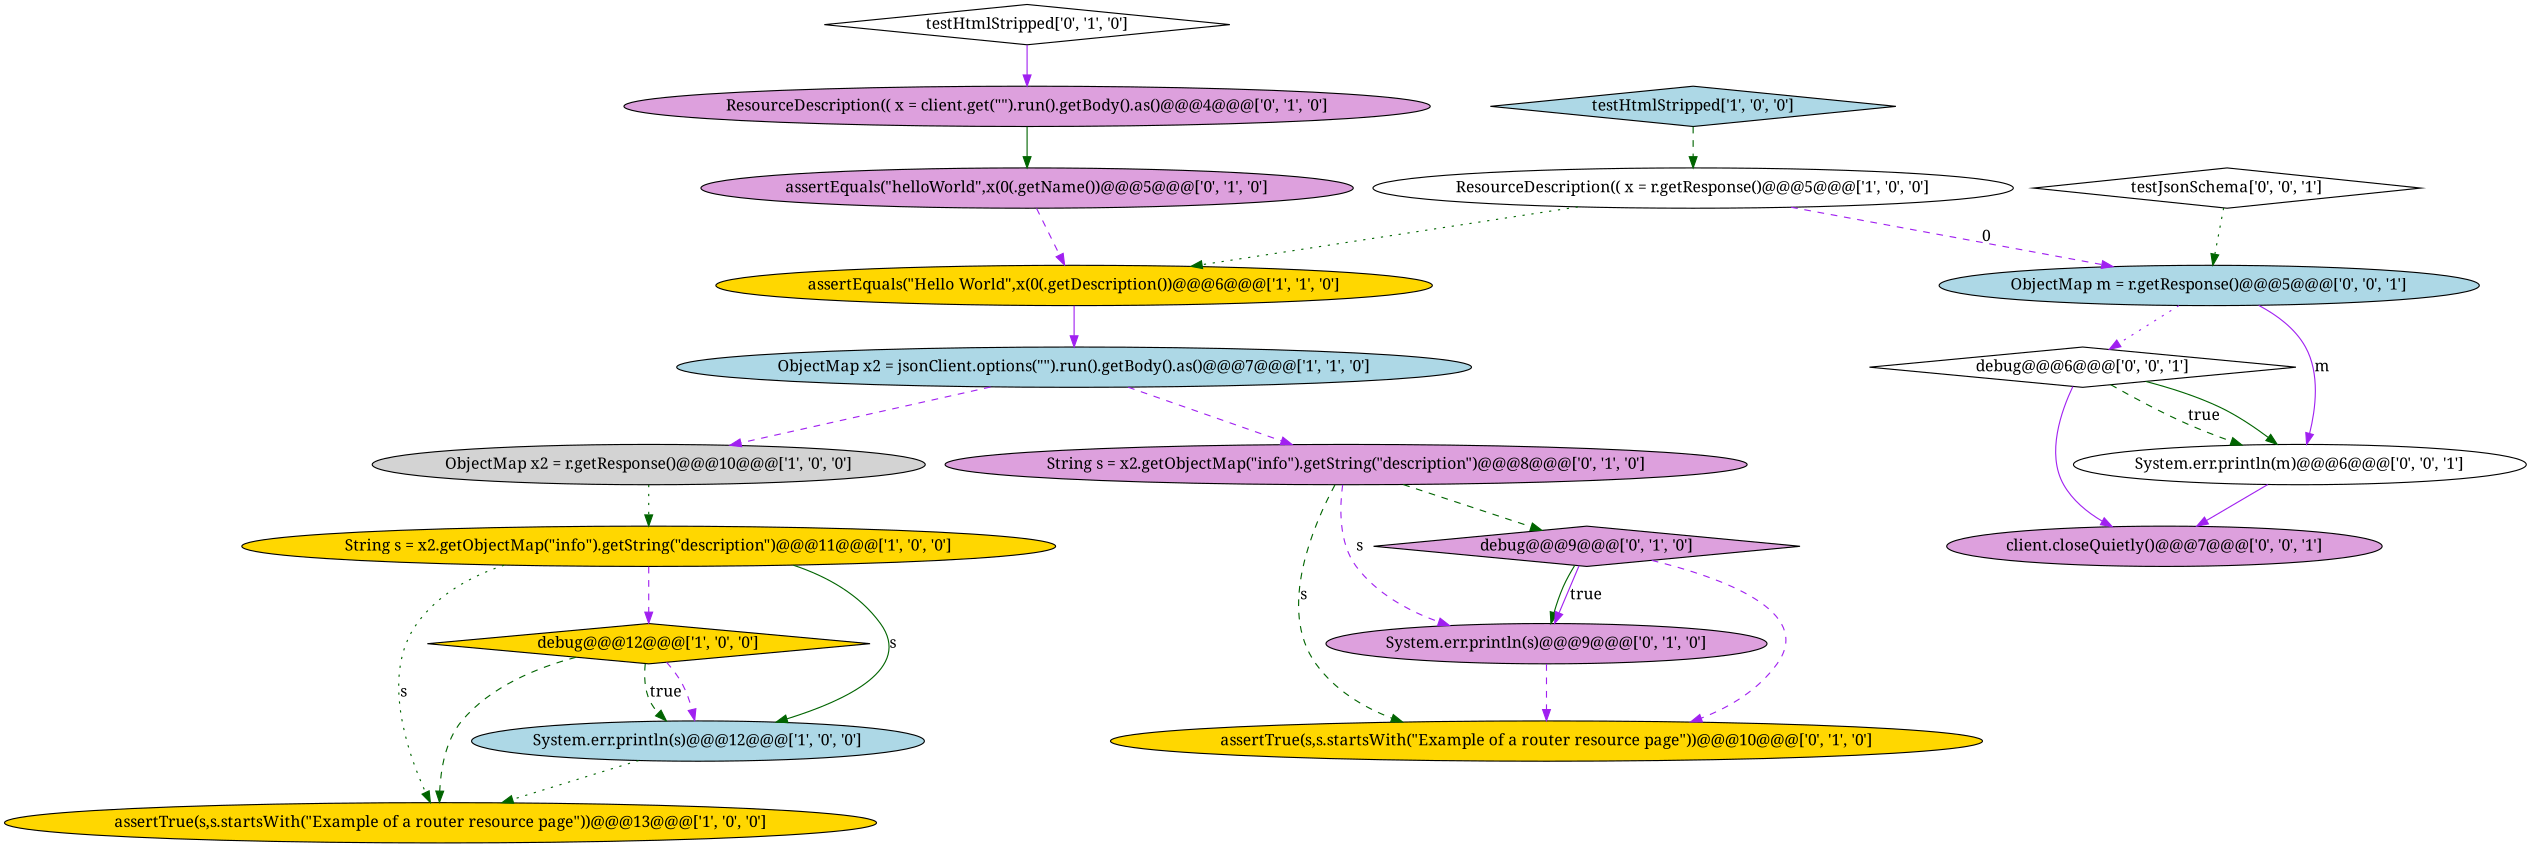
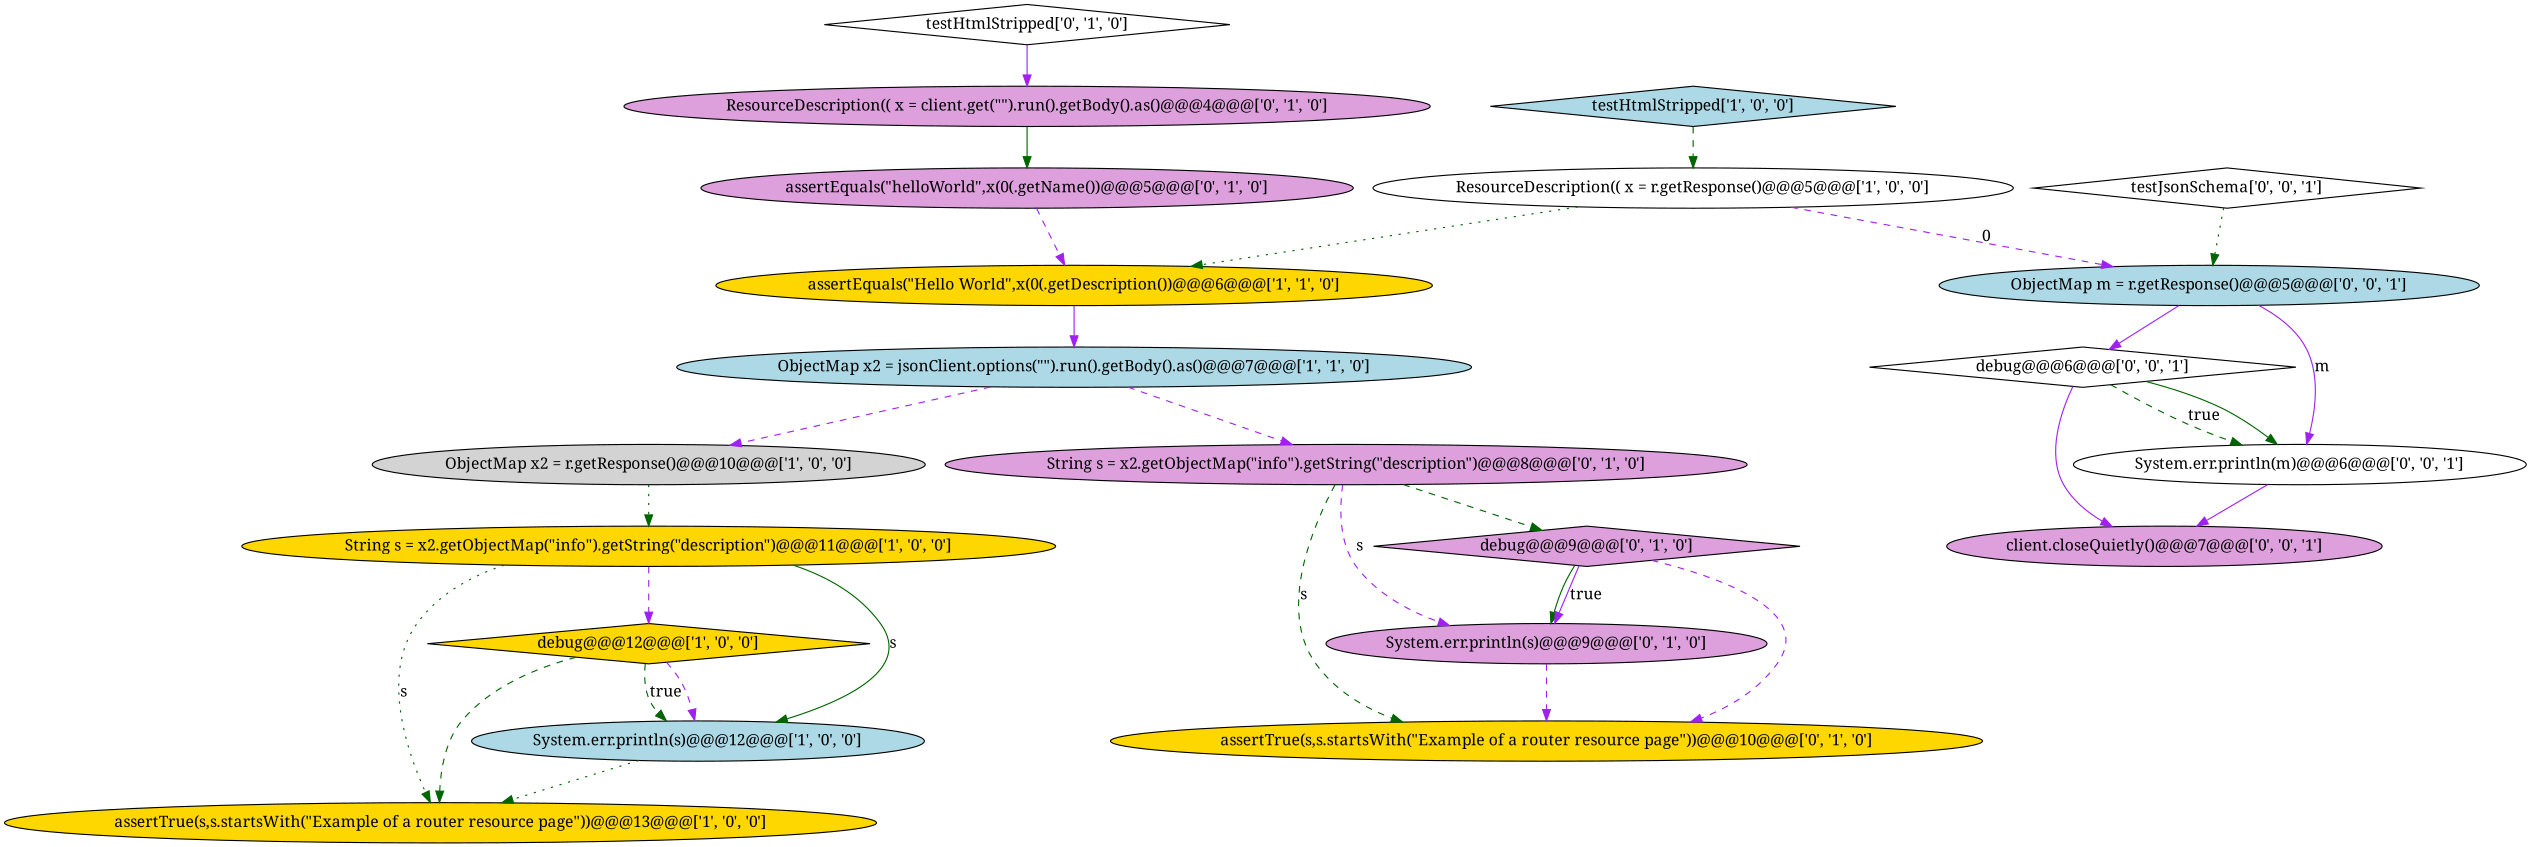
  digraph {
    fontname="Noto Serif"
    node [fillcolor=plum fontname="Noto Serif" shape=ellipse style=filled]
    edge [color=purple fontname="Noto Serif" style=dashed]
    n1 [fillcolor=lightblue label="ObjectMap x2 = jsonClient.options(\"\").run().getBody().as()@@@7@@@['1', '1', '0']"]
    n2 [fillcolor=lightgrey label="ObjectMap x2 = r.getResponse()@@@10@@@['1', '0', '0']"]
    n3 [label="String s = x2.getObjectMap(\"info\").getString(\"description\")@@@8@@@['0', '1', '0']"]
    n4 [fillcolor=gold label="String s = x2.getObjectMap(\"info\").getString(\"description\")@@@11@@@['1', '0', '0']"]
    n5 [label="System.err.println(s)@@@9@@@['0', '1', '0']"]
    n6 [fillcolor=gold label="assertTrue(s,s.startsWith(\"Example of a router resource page\"))@@@10@@@['0', '1', '0']"]
    n7 [label="debug@@@9@@@['0', '1', '0']" shape=diamond]
    n8 [fillcolor=gold label="assertEquals(\"Hello World\",x(0(.getDescription())@@@6@@@['1', '1', '0']"]
    n9 [fillcolor=white label="debug@@@6@@@['0', '0', '1']" shape=diamond]
    n10 [label="client.closeQuietly()@@@7@@@['0', '0', '1']"]
    n11 [fillcolor=white label="System.err.println(m)@@@6@@@['0', '0', '1']"]
    n12 [label="assertEquals(\"helloWorld\",x(0(.getName())@@@5@@@['0', '1', '0']"]
    n13 [fillcolor=gold label="assertTrue(s,s.startsWith(\"Example of a router resource page\"))@@@13@@@['1', '0', '0']"]
    n14 [fillcolor=gold label="debug@@@12@@@['1', '0', '0']" shape=diamond]
    n15 [fillcolor=lightblue label="System.err.println(s)@@@12@@@['1', '0', '0']"]
    n16 [fillcolor=lightblue label="ObjectMap m = r.getResponse()@@@5@@@['0', '0', '1']"]
    n17 [fillcolor=white label="testJsonSchema['0', '0', '1']" shape=diamond]
    n18 [fillcolor=white label="testHtmlStripped['0', '1', '0']" shape=diamond]
    n19 [label="ResourceDescription(( x = client.get(\"\").run().getBody().as()@@@4@@@['0', '1', '0']"]
    n20 [fillcolor=white label="ResourceDescription(( x = r.getResponse()@@@5@@@['1', '0', '0']"]
    n21 [fillcolor=lightblue label="testHtmlStripped['1', '0', '0']" shape=diamond]
    n1 -> n2
    n1 -> n3
    n2 -> n4 [color=darkgreen style=dotted]
    n3 -> n5 [label=s]
    n3 -> n6 [color=darkgreen label=s]
    n3 -> n7 [color=darkgreen]
    n4 -> n13 [color=darkgreen label=s style=dotted]
    n4 -> n14
    n4 -> n15 [color=darkgreen label=s style=solid]
    n5 -> n6
    n7 -> n5 [color=darkgreen style=solid]
    n7 -> n5 [label=true style=solid]
    n7 -> n6
    n8 -> n1 [style=solid]
    n9 -> n10 [style=solid]
    n9 -> n11 [color=darkgreen label=true]
    n9 -> n11 [color=darkgreen style=solid]
    n11 -> n10 [style=solid]
    n12 -> n8
    n14 -> n13 [color=darkgreen]
    n14 -> n15 [color=darkgreen label=true]
    n14 -> n15
    n15 -> n13 [color=darkgreen style=dotted]
-   n16 -> n9 [style=dotted]
+   n16 -> n9 [style=solid]
    n16 -> n11 [label=m style=solid]
    n17 -> n16 [color=darkgreen style=dotted]
    n18 -> n19 [style=solid]
    n19 -> n12 [color=darkgreen style=solid]
    n20 -> n8 [color=darkgreen style=dotted]
    n20 -> n16 [label=0]
    n21 -> n20 [color=darkgreen]
  }
